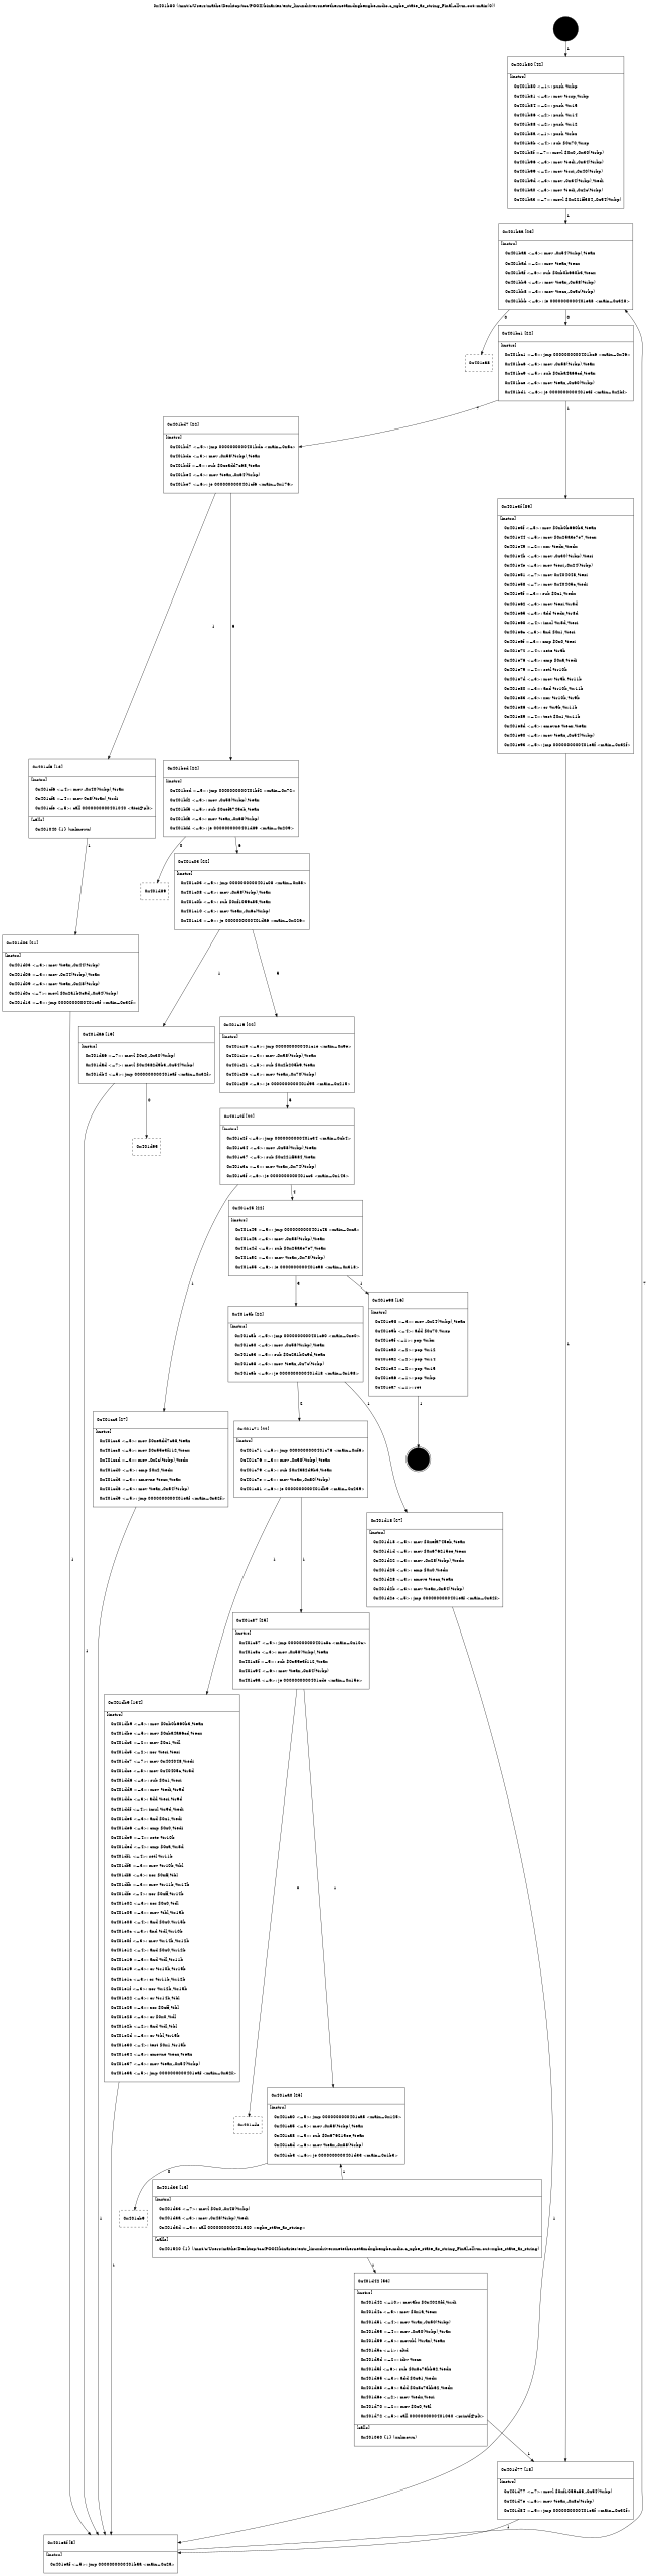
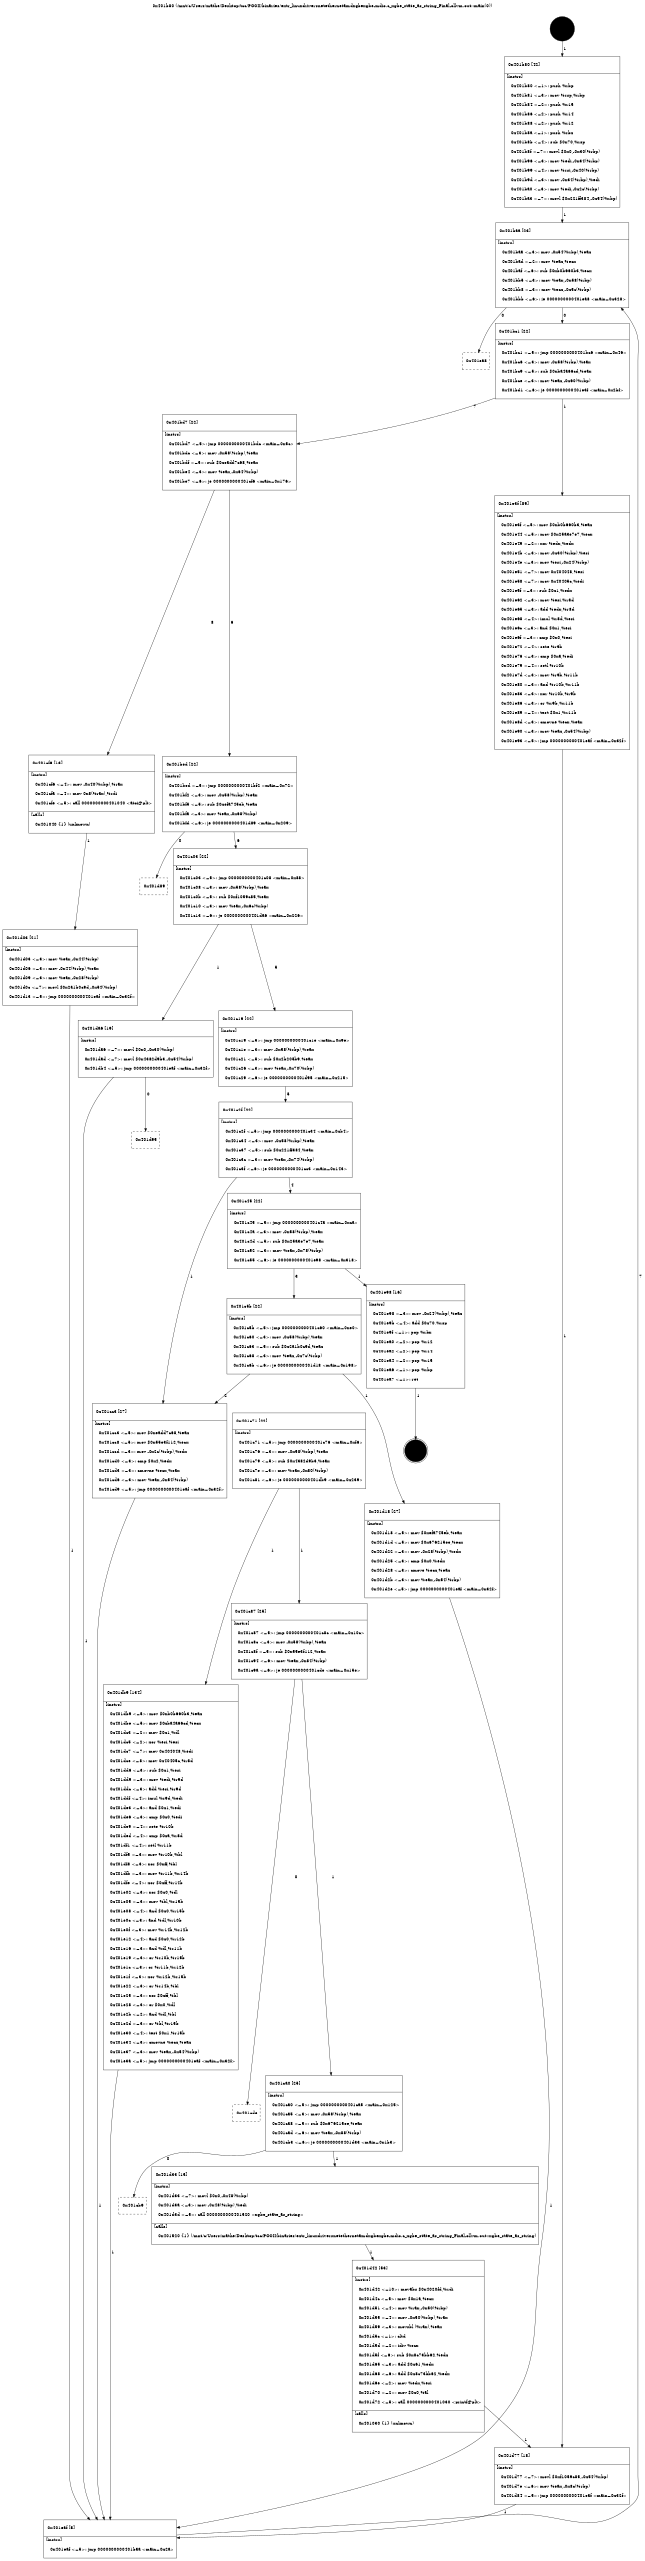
  digraph {
    label="0x401b80 (/mnt/c/Users/mathe/Desktop/tcc/POCII/binaries/extr_linuxdriversnetethernetamdxgbexgbe-mdio.c_xgbe_state_as_string_Final-ollvm.out::main(0))"
    labelloc=t
    node [shape=record]
    Entry [fillcolor=black height=0.3 shape=circle style=filled width=0.3]
    n2 [label="{\n     0x401b80 [42]\l\n     | [instrs]\l\n     &nbsp;&nbsp;0x401b80 \<+1\>: push %rbp\l\n     &nbsp;&nbsp;0x401b81 \<+3\>: mov %rsp,%rbp\l\n     &nbsp;&nbsp;0x401b84 \<+2\>: push %r15\l\n     &nbsp;&nbsp;0x401b86 \<+2\>: push %r14\l\n     &nbsp;&nbsp;0x401b88 \<+2\>: push %r12\l\n     &nbsp;&nbsp;0x401b8a \<+1\>: push %rbx\l\n     &nbsp;&nbsp;0x401b8b \<+4\>: sub $0x70,%rsp\l\n     &nbsp;&nbsp;0x401b8f \<+7\>: movl $0x0,-0x30(%rbp)\l\n     &nbsp;&nbsp;0x401b96 \<+3\>: mov %edi,-0x34(%rbp)\l\n     &nbsp;&nbsp;0x401b99 \<+4\>: mov %rsi,-0x40(%rbp)\l\n     &nbsp;&nbsp;0x401b9d \<+3\>: mov -0x34(%rbp),%edi\l\n     &nbsp;&nbsp;0x401ba0 \<+3\>: mov %edi,-0x2c(%rbp)\l\n     &nbsp;&nbsp;0x401ba3 \<+7\>: movl $0x221ff384,-0x54(%rbp)\l\n  }"]
    n3 [label="{\n     0x401baa [23]\l\n     | [instrs]\l\n     &nbsp;&nbsp;0x401baa \<+3\>: mov -0x54(%rbp),%eax\l\n     &nbsp;&nbsp;0x401bad \<+2\>: mov %eax,%ecx\l\n     &nbsp;&nbsp;0x401baf \<+6\>: sub $0xb0b660b3,%ecx\l\n     &nbsp;&nbsp;0x401bb5 \<+3\>: mov %eax,-0x58(%rbp)\l\n     &nbsp;&nbsp;0x401bb8 \<+3\>: mov %ecx,-0x5c(%rbp)\l\n     &nbsp;&nbsp;0x401bbb \<+6\>: je 0000000000401ea8 \<main+0x328\>\l\n  }"]
    n4 [label="{\n     0x401ea8\l\n  }" style=dashed]
    n5 [label="{\n     0x401bc1 [22]\l\n     | [instrs]\l\n     &nbsp;&nbsp;0x401bc1 \<+5\>: jmp 0000000000401bc6 \<main+0x46\>\l\n     &nbsp;&nbsp;0x401bc6 \<+3\>: mov -0x58(%rbp),%eax\l\n     &nbsp;&nbsp;0x401bc9 \<+5\>: sub $0xba4a66cd,%eax\l\n     &nbsp;&nbsp;0x401bce \<+3\>: mov %eax,-0x60(%rbp)\l\n     &nbsp;&nbsp;0x401bd1 \<+6\>: je 0000000000401e3f \<main+0x2bf\>\l\n  }"]
    n6 [label="{\n     0x401e3f [89]\l\n     | [instrs]\l\n     &nbsp;&nbsp;0x401e3f \<+5\>: mov $0xb0b660b3,%eax\l\n     &nbsp;&nbsp;0x401e44 \<+5\>: mov $0x25a3e7e7,%ecx\l\n     &nbsp;&nbsp;0x401e49 \<+2\>: xor %edx,%edx\l\n     &nbsp;&nbsp;0x401e4b \<+3\>: mov -0x30(%rbp),%esi\l\n     &nbsp;&nbsp;0x401e4e \<+3\>: mov %esi,-0x24(%rbp)\l\n     &nbsp;&nbsp;0x401e51 \<+7\>: mov 0x404048,%esi\l\n     &nbsp;&nbsp;0x401e58 \<+7\>: mov 0x40405c,%edi\l\n     &nbsp;&nbsp;0x401e5f \<+3\>: sub $0x1,%edx\l\n     &nbsp;&nbsp;0x401e62 \<+3\>: mov %esi,%r8d\l\n     &nbsp;&nbsp;0x401e65 \<+3\>: add %edx,%r8d\l\n     &nbsp;&nbsp;0x401e68 \<+4\>: imul %r8d,%esi\l\n     &nbsp;&nbsp;0x401e6c \<+3\>: and $0x1,%esi\l\n     &nbsp;&nbsp;0x401e6f \<+3\>: cmp $0x0,%esi\l\n     &nbsp;&nbsp;0x401e72 \<+4\>: sete %r9b\l\n     &nbsp;&nbsp;0x401e76 \<+3\>: cmp $0xa,%edi\l\n     &nbsp;&nbsp;0x401e79 \<+4\>: setl %r10b\l\n     &nbsp;&nbsp;0x401e7d \<+3\>: mov %r9b,%r11b\l\n     &nbsp;&nbsp;0x401e80 \<+3\>: and %r10b,%r11b\l\n     &nbsp;&nbsp;0x401e83 \<+3\>: xor %r10b,%r9b\l\n     &nbsp;&nbsp;0x401e86 \<+3\>: or %r9b,%r11b\l\n     &nbsp;&nbsp;0x401e89 \<+4\>: test $0x1,%r11b\l\n     &nbsp;&nbsp;0x401e8d \<+3\>: cmovne %ecx,%eax\l\n     &nbsp;&nbsp;0x401e90 \<+3\>: mov %eax,-0x54(%rbp)\l\n     &nbsp;&nbsp;0x401e93 \<+5\>: jmp 0000000000401eaf \<main+0x32f\>\l\n  }"]
    n7 [label="{\n     0x401bd7 [22]\l\n     | [instrs]\l\n     &nbsp;&nbsp;0x401bd7 \<+5\>: jmp 0000000000401bdc \<main+0x5c\>\l\n     &nbsp;&nbsp;0x401bdc \<+3\>: mov -0x58(%rbp),%eax\l\n     &nbsp;&nbsp;0x401bdf \<+5\>: sub $0xeadd7c68,%eax\l\n     &nbsp;&nbsp;0x401be4 \<+3\>: mov %eax,-0x64(%rbp)\l\n     &nbsp;&nbsp;0x401be7 \<+6\>: je 0000000000401cf6 \<main+0x176\>\l\n  }"]
    n8 [label="{\n     0x401d77 [18]\l\n     | [instrs]\l\n     &nbsp;&nbsp;0x401d77 \<+7\>: movl $0xf1059c85,-0x54(%rbp)\l\n     &nbsp;&nbsp;0x401d7e \<+6\>: mov %eax,-0x8c(%rbp)\l\n     &nbsp;&nbsp;0x401d84 \<+5\>: jmp 0000000000401eaf \<main+0x32f\>\l\n  }"]
    n9 [label="{\n     0x401cf6 [13]\l\n     | [instrs]\l\n     &nbsp;&nbsp;0x401cf6 \<+4\>: mov -0x40(%rbp),%rax\l\n     &nbsp;&nbsp;0x401cfa \<+4\>: mov 0x8(%rax),%rdi\l\n     &nbsp;&nbsp;0x401cfe \<+5\>: call 0000000000401040 \<atoi@plt\>\l\n     | [calls]\l\n     &nbsp;&nbsp;0x401040 \{1\} (unknown)\l\n  }"]
    n10 [label="{\n     0x401bed [22]\l\n     | [instrs]\l\n     &nbsp;&nbsp;0x401bed \<+5\>: jmp 0000000000401bf2 \<main+0x72\>\l\n     &nbsp;&nbsp;0x401bf2 \<+3\>: mov -0x58(%rbp),%eax\l\n     &nbsp;&nbsp;0x401bf5 \<+5\>: sub $0xefa745eb,%eax\l\n     &nbsp;&nbsp;0x401bfa \<+3\>: mov %eax,-0x68(%rbp)\l\n     &nbsp;&nbsp;0x401bfd \<+6\>: je 0000000000401d89 \<main+0x209\>\l\n  }"]
    Exit [fillcolor=black height=0.3 peripheries=2 shape=circle style=filled width=0.3]
    n12 [label="{\n     0x401eaf [5]\l\n     | [instrs]\l\n     &nbsp;&nbsp;0x401eaf \<+5\>: jmp 0000000000401baa \<main+0x2a\>\l\n  }"]
    n13 [label="{\n     0x401d03 [21]\l\n     | [instrs]\l\n     &nbsp;&nbsp;0x401d03 \<+3\>: mov %eax,-0x44(%rbp)\l\n     &nbsp;&nbsp;0x401d06 \<+3\>: mov -0x44(%rbp),%eax\l\n     &nbsp;&nbsp;0x401d09 \<+3\>: mov %eax,-0x28(%rbp)\l\n     &nbsp;&nbsp;0x401d0c \<+7\>: movl $0x2a1b0c9d,-0x54(%rbp)\l\n     &nbsp;&nbsp;0x401d13 \<+5\>: jmp 0000000000401eaf \<main+0x32f\>\l\n  }"]
    n14 [label="{\n     0x401d89\l\n  }" style=dashed]
    n15 [label="{\n     0x401c03 [22]\l\n     | [instrs]\l\n     &nbsp;&nbsp;0x401c03 \<+5\>: jmp 0000000000401c08 \<main+0x88\>\l\n     &nbsp;&nbsp;0x401c08 \<+3\>: mov -0x58(%rbp),%eax\l\n     &nbsp;&nbsp;0x401c0b \<+5\>: sub $0xf1059c85,%eax\l\n     &nbsp;&nbsp;0x401c10 \<+3\>: mov %eax,-0x6c(%rbp)\l\n     &nbsp;&nbsp;0x401c13 \<+6\>: je 0000000000401da6 \<main+0x226\>\l\n  }"]
    n16 [label="{\n     0x401da6 [19]\l\n     | [instrs]\l\n     &nbsp;&nbsp;0x401da6 \<+7\>: movl $0x0,-0x30(%rbp)\l\n     &nbsp;&nbsp;0x401dad \<+7\>: movl $0x4382d9b3,-0x54(%rbp)\l\n     &nbsp;&nbsp;0x401db4 \<+5\>: jmp 0000000000401eaf \<main+0x32f\>\l\n  }"]
    n17 [label="{\n     0x401c19 [22]\l\n     | [instrs]\l\n     &nbsp;&nbsp;0x401c19 \<+5\>: jmp 0000000000401c1e \<main+0x9e\>\l\n     &nbsp;&nbsp;0x401c1e \<+3\>: mov -0x58(%rbp),%eax\l\n     &nbsp;&nbsp;0x401c21 \<+5\>: sub $0x2b205b9,%eax\l\n     &nbsp;&nbsp;0x401c26 \<+3\>: mov %eax,-0x70(%rbp)\l\n     &nbsp;&nbsp;0x401c29 \<+6\>: je 0000000000401d95 \<main+0x215\>\l\n  }"]
    n18 [label="{\n     0x401d42 [53]\l\n     | [instrs]\l\n     &nbsp;&nbsp;0x401d42 \<+10\>: movabs $0x4020fd,%rdi\l\n     &nbsp;&nbsp;0x401d4c \<+5\>: mov $0x1a,%ecx\l\n     &nbsp;&nbsp;0x401d51 \<+4\>: mov %rax,-0x50(%rbp)\l\n     &nbsp;&nbsp;0x401d55 \<+4\>: mov -0x50(%rbp),%rax\l\n     &nbsp;&nbsp;0x401d59 \<+3\>: movsbl (%rax),%eax\l\n     &nbsp;&nbsp;0x401d5c \<+1\>: cltd\l\n     &nbsp;&nbsp;0x401d5d \<+2\>: idiv %ecx\l\n     &nbsp;&nbsp;0x401d5f \<+6\>: sub $0x8c73bb62,%edx\l\n     &nbsp;&nbsp;0x401d65 \<+3\>: add $0x61,%edx\l\n     &nbsp;&nbsp;0x401d68 \<+6\>: add $0x8c73bb62,%edx\l\n     &nbsp;&nbsp;0x401d6e \<+2\>: mov %edx,%esi\l\n     &nbsp;&nbsp;0x401d70 \<+2\>: mov $0x0,%al\l\n     &nbsp;&nbsp;0x401d72 \<+5\>: call 0000000000401030 \<printf@plt\>\l\n     | [calls]\l\n     &nbsp;&nbsp;0x401030 \{1\} (unknown)\l\n  }"]
    n19 [label="{\n     0x401d95\l\n  }" style=dashed]
    n20 [label="{\n     0x401c2f [22]\l\n     | [instrs]\l\n     &nbsp;&nbsp;0x401c2f \<+5\>: jmp 0000000000401c34 \<main+0xb4\>\l\n     &nbsp;&nbsp;0x401c34 \<+3\>: mov -0x58(%rbp),%eax\l\n     &nbsp;&nbsp;0x401c37 \<+5\>: sub $0x221ff384,%eax\l\n     &nbsp;&nbsp;0x401c3c \<+3\>: mov %eax,-0x74(%rbp)\l\n     &nbsp;&nbsp;0x401c3f \<+6\>: je 0000000000401cc3 \<main+0x143\>\l\n  }"]
    n21 [label="{\n     0x401cb9\l\n  }" style=dashed]
    n22 [label="{\n     0x401cc3 [27]\l\n     | [instrs]\l\n     &nbsp;&nbsp;0x401cc3 \<+5\>: mov $0xeadd7c68,%eax\l\n     &nbsp;&nbsp;0x401cc8 \<+5\>: mov $0x55e3f112,%ecx\l\n     &nbsp;&nbsp;0x401ccd \<+3\>: mov -0x2c(%rbp),%edx\l\n     &nbsp;&nbsp;0x401cd0 \<+3\>: cmp $0x2,%edx\l\n     &nbsp;&nbsp;0x401cd3 \<+3\>: cmovne %ecx,%eax\l\n     &nbsp;&nbsp;0x401cd6 \<+3\>: mov %eax,-0x54(%rbp)\l\n     &nbsp;&nbsp;0x401cd9 \<+5\>: jmp 0000000000401eaf \<main+0x32f\>\l\n  }"]
    n23 [label="{\n     0x401c45 [22]\l\n     | [instrs]\l\n     &nbsp;&nbsp;0x401c45 \<+5\>: jmp 0000000000401c4a \<main+0xca\>\l\n     &nbsp;&nbsp;0x401c4a \<+3\>: mov -0x58(%rbp),%eax\l\n     &nbsp;&nbsp;0x401c4d \<+5\>: sub $0x25a3e7e7,%eax\l\n     &nbsp;&nbsp;0x401c52 \<+3\>: mov %eax,-0x78(%rbp)\l\n     &nbsp;&nbsp;0x401c55 \<+6\>: je 0000000000401e98 \<main+0x318\>\l\n  }"]
    n24 [label="{\n     0x401d33 [15]\l\n     | [instrs]\l\n     &nbsp;&nbsp;0x401d33 \<+7\>: movl $0x0,-0x48(%rbp)\l\n     &nbsp;&nbsp;0x401d3a \<+3\>: mov -0x48(%rbp),%edi\l\n     &nbsp;&nbsp;0x401d3d \<+5\>: call 0000000000401520 \<xgbe_state_as_string\>\l\n     | [calls]\l\n     &nbsp;&nbsp;0x401520 \{1\} (/mnt/c/Users/mathe/Desktop/tcc/POCII/binaries/extr_linuxdriversnetethernetamdxgbexgbe-mdio.c_xgbe_state_as_string_Final-ollvm.out::xgbe_state_as_string)\l\n  }"]
    n25 [label="{\n     0x401e98 [16]\l\n     | [instrs]\l\n     &nbsp;&nbsp;0x401e98 \<+3\>: mov -0x24(%rbp),%eax\l\n     &nbsp;&nbsp;0x401e9b \<+4\>: add $0x70,%rsp\l\n     &nbsp;&nbsp;0x401e9f \<+1\>: pop %rbx\l\n     &nbsp;&nbsp;0x401ea0 \<+2\>: pop %r12\l\n     &nbsp;&nbsp;0x401ea2 \<+2\>: pop %r14\l\n     &nbsp;&nbsp;0x401ea4 \<+2\>: pop %r15\l\n     &nbsp;&nbsp;0x401ea6 \<+1\>: pop %rbp\l\n     &nbsp;&nbsp;0x401ea7 \<+1\>: ret\l\n  }"]
    n26 [label="{\n     0x401c5b [22]\l\n     | [instrs]\l\n     &nbsp;&nbsp;0x401c5b \<+5\>: jmp 0000000000401c60 \<main+0xe0\>\l\n     &nbsp;&nbsp;0x401c60 \<+3\>: mov -0x58(%rbp),%eax\l\n     &nbsp;&nbsp;0x401c63 \<+5\>: sub $0x2a1b0c9d,%eax\l\n     &nbsp;&nbsp;0x401c68 \<+3\>: mov %eax,-0x7c(%rbp)\l\n     &nbsp;&nbsp;0x401c6b \<+6\>: je 0000000000401d18 \<main+0x198\>\l\n  }"]
    n27 [label="{\n     0x401ca0 [25]\l\n     | [instrs]\l\n     &nbsp;&nbsp;0x401ca0 \<+5\>: jmp 0000000000401ca5 \<main+0x125\>\l\n     &nbsp;&nbsp;0x401ca5 \<+3\>: mov -0x58(%rbp),%eax\l\n     &nbsp;&nbsp;0x401ca8 \<+5\>: sub $0x676215ee,%eax\l\n     &nbsp;&nbsp;0x401cad \<+6\>: mov %eax,-0x88(%rbp)\l\n     &nbsp;&nbsp;0x401cb3 \<+6\>: je 0000000000401d33 \<main+0x1b3\>\l\n  }"]
    n28 [label="{\n     0x401d18 [27]\l\n     | [instrs]\l\n     &nbsp;&nbsp;0x401d18 \<+5\>: mov $0xefa745eb,%eax\l\n     &nbsp;&nbsp;0x401d1d \<+5\>: mov $0x676215ee,%ecx\l\n     &nbsp;&nbsp;0x401d22 \<+3\>: mov -0x28(%rbp),%edx\l\n     &nbsp;&nbsp;0x401d25 \<+3\>: cmp $0x0,%edx\l\n     &nbsp;&nbsp;0x401d28 \<+3\>: cmove %ecx,%eax\l\n     &nbsp;&nbsp;0x401d2b \<+3\>: mov %eax,-0x54(%rbp)\l\n     &nbsp;&nbsp;0x401d2e \<+5\>: jmp 0000000000401eaf \<main+0x32f\>\l\n  }"]
    n29 [label="{\n     0x401c71 [22]\l\n     | [instrs]\l\n     &nbsp;&nbsp;0x401c71 \<+5\>: jmp 0000000000401c76 \<main+0xf6\>\l\n     &nbsp;&nbsp;0x401c76 \<+3\>: mov -0x58(%rbp),%eax\l\n     &nbsp;&nbsp;0x401c79 \<+5\>: sub $0x4382d9b3,%eax\l\n     &nbsp;&nbsp;0x401c7e \<+3\>: mov %eax,-0x80(%rbp)\l\n     &nbsp;&nbsp;0x401c81 \<+6\>: je 0000000000401db9 \<main+0x239\>\l\n  }"]
    n30 [label="{\n     0x401cde\l\n  }" style=dashed]
    n31 [label="{\n     0x401c87 [25]\l\n     | [instrs]\l\n     &nbsp;&nbsp;0x401c87 \<+5\>: jmp 0000000000401c8c \<main+0x10c\>\l\n     &nbsp;&nbsp;0x401c8c \<+3\>: mov -0x58(%rbp),%eax\l\n     &nbsp;&nbsp;0x401c8f \<+5\>: sub $0x55e3f112,%eax\l\n     &nbsp;&nbsp;0x401c94 \<+6\>: mov %eax,-0x84(%rbp)\l\n     &nbsp;&nbsp;0x401c9a \<+6\>: je 0000000000401cde \<main+0x15e\>\l\n  }"]
    n32 [label="{\n     0x401db9 [134]\l\n     | [instrs]\l\n     &nbsp;&nbsp;0x401db9 \<+5\>: mov $0xb0b660b3,%eax\l\n     &nbsp;&nbsp;0x401dbe \<+5\>: mov $0xba4a66cd,%ecx\l\n     &nbsp;&nbsp;0x401dc3 \<+2\>: mov $0x1,%dl\l\n     &nbsp;&nbsp;0x401dc5 \<+2\>: xor %esi,%esi\l\n     &nbsp;&nbsp;0x401dc7 \<+7\>: mov 0x404048,%edi\l\n     &nbsp;&nbsp;0x401dce \<+8\>: mov 0x40405c,%r8d\l\n     &nbsp;&nbsp;0x401dd6 \<+3\>: sub $0x1,%esi\l\n     &nbsp;&nbsp;0x401dd9 \<+3\>: mov %edi,%r9d\l\n     &nbsp;&nbsp;0x401ddc \<+3\>: add %esi,%r9d\l\n     &nbsp;&nbsp;0x401ddf \<+4\>: imul %r9d,%edi\l\n     &nbsp;&nbsp;0x401de3 \<+3\>: and $0x1,%edi\l\n     &nbsp;&nbsp;0x401de6 \<+3\>: cmp $0x0,%edi\l\n     &nbsp;&nbsp;0x401de9 \<+4\>: sete %r10b\l\n     &nbsp;&nbsp;0x401ded \<+4\>: cmp $0xa,%r8d\l\n     &nbsp;&nbsp;0x401df1 \<+4\>: setl %r11b\l\n     &nbsp;&nbsp;0x401df5 \<+3\>: mov %r10b,%bl\l\n     &nbsp;&nbsp;0x401df8 \<+3\>: xor $0xff,%bl\l\n     &nbsp;&nbsp;0x401dfb \<+3\>: mov %r11b,%r14b\l\n     &nbsp;&nbsp;0x401dfe \<+4\>: xor $0xff,%r14b\l\n     &nbsp;&nbsp;0x401e02 \<+3\>: xor $0x0,%dl\l\n     &nbsp;&nbsp;0x401e05 \<+3\>: mov %bl,%r15b\l\n     &nbsp;&nbsp;0x401e08 \<+4\>: and $0x0,%r15b\l\n     &nbsp;&nbsp;0x401e0c \<+3\>: and %dl,%r10b\l\n     &nbsp;&nbsp;0x401e0f \<+3\>: mov %r14b,%r12b\l\n     &nbsp;&nbsp;0x401e12 \<+4\>: and $0x0,%r12b\l\n     &nbsp;&nbsp;0x401e16 \<+3\>: and %dl,%r11b\l\n     &nbsp;&nbsp;0x401e19 \<+3\>: or %r10b,%r15b\l\n     &nbsp;&nbsp;0x401e1c \<+3\>: or %r11b,%r12b\l\n     &nbsp;&nbsp;0x401e1f \<+3\>: xor %r12b,%r15b\l\n     &nbsp;&nbsp;0x401e22 \<+3\>: or %r14b,%bl\l\n     &nbsp;&nbsp;0x401e25 \<+3\>: xor $0xff,%bl\l\n     &nbsp;&nbsp;0x401e28 \<+3\>: or $0x0,%dl\l\n     &nbsp;&nbsp;0x401e2b \<+2\>: and %dl,%bl\l\n     &nbsp;&nbsp;0x401e2d \<+3\>: or %bl,%r15b\l\n     &nbsp;&nbsp;0x401e30 \<+4\>: test $0x1,%r15b\l\n     &nbsp;&nbsp;0x401e34 \<+3\>: cmovne %ecx,%eax\l\n     &nbsp;&nbsp;0x401e37 \<+3\>: mov %eax,-0x54(%rbp)\l\n     &nbsp;&nbsp;0x401e3a \<+5\>: jmp 0000000000401eaf \<main+0x32f\>\l\n  }"]
    Entry -> n2 [label=" 1"]
    n2 -> n3 [label=" 1"]
    n3 -> n4 [label=" 0"]
    n3 -> n5 [label=" 0"]
    n5 -> n6 [label=" 1"]
    n5 -> n7 [label=" 7"]
    n6 -> n8 [label=" 1"]
-   n7 -> n9 [label=" 1"]
+   n7 -> n9 [label=" 8"]
    n7 -> n10 [label=" 6"]
    n8 -> n12 [label=" 1"]
    n9 -> n13 [label=" 1"]
    n10 -> n14 [label=" 0"]
    n10 -> n15 [label=" 6"]
    n12 -> n3 [label=" 7"]
    n13 -> n12 [label=" 1"]
    n15 -> n16 [label=" 1"]
    n15 -> n17 [label=" 5"]
    n16 -> n12 [label=" 1"]
    n16 -> n19 [label=" 0"]
    n17 -> n20 [label=" 5"]
    n18 -> n8 [label=" 1"]
    n20 -> n22 [label=" 1"]
    n20 -> n23 [label=" 4"]
    n22 -> n12 [label=" 1"]
    n23 -> n25 [label=" 1"]
    n23 -> n26 [label=" 3"]
    n24 -> n18 [label=" 1"]
    n25 -> Exit [label=" 1"]
    n26 -> n28 [label=" 1"]
-   n26 -> n29 [label=" 2"]
+   n26 -> n22 [label=" 2"]
    n27 -> n21 [label=" 0"]
-   n24 -> n27 [label=" 1"]
+   n27 -> n24 [label=" 1"]
    n28 -> n12 [label=" 1"]
    n29 -> n31 [label=" 1"]
    n29 -> n32 [label=" 1"]
    n31 -> n27 [label=" 1"]
    n31 -> n30 [label=" 0"]
    n32 -> n12 [label=" 1"]
  }
